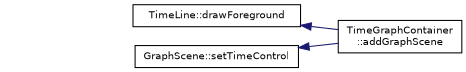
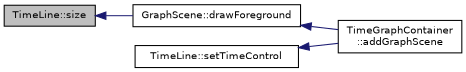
  digraph {
    rankdir=LR
    node [color=black fillcolor=white fontname=Helvetica fontsize=10 shape=record style=filled]
    edge [color=midnightblue dir=back fontname=Helvetica fontsize=10 labelfontname=Helvetica labelfontsize=10 style=solid]
-   n2 [height=0.2 label="TimeLine::drawForeground" width=0.4]
+   n1 [fillcolor=grey75 fontcolor=black height=0.2 label="TimeLine::size" width=0.4]
+   n2 [height=0.2 label="GraphScene::drawForeground" width=0.4]
    n3 [height=0.2 label="TimeGraphContainer\l::addGraphScene" width=0.4]
-   n4 [height=0.2 label="GraphScene::setTimeControl" width=0.4]
+   n4 [height=0.2 label="TimeLine::setTimeControl" width=0.4]
+   n1 -> n2
    n2 -> n3
    n4 -> n3
  }
